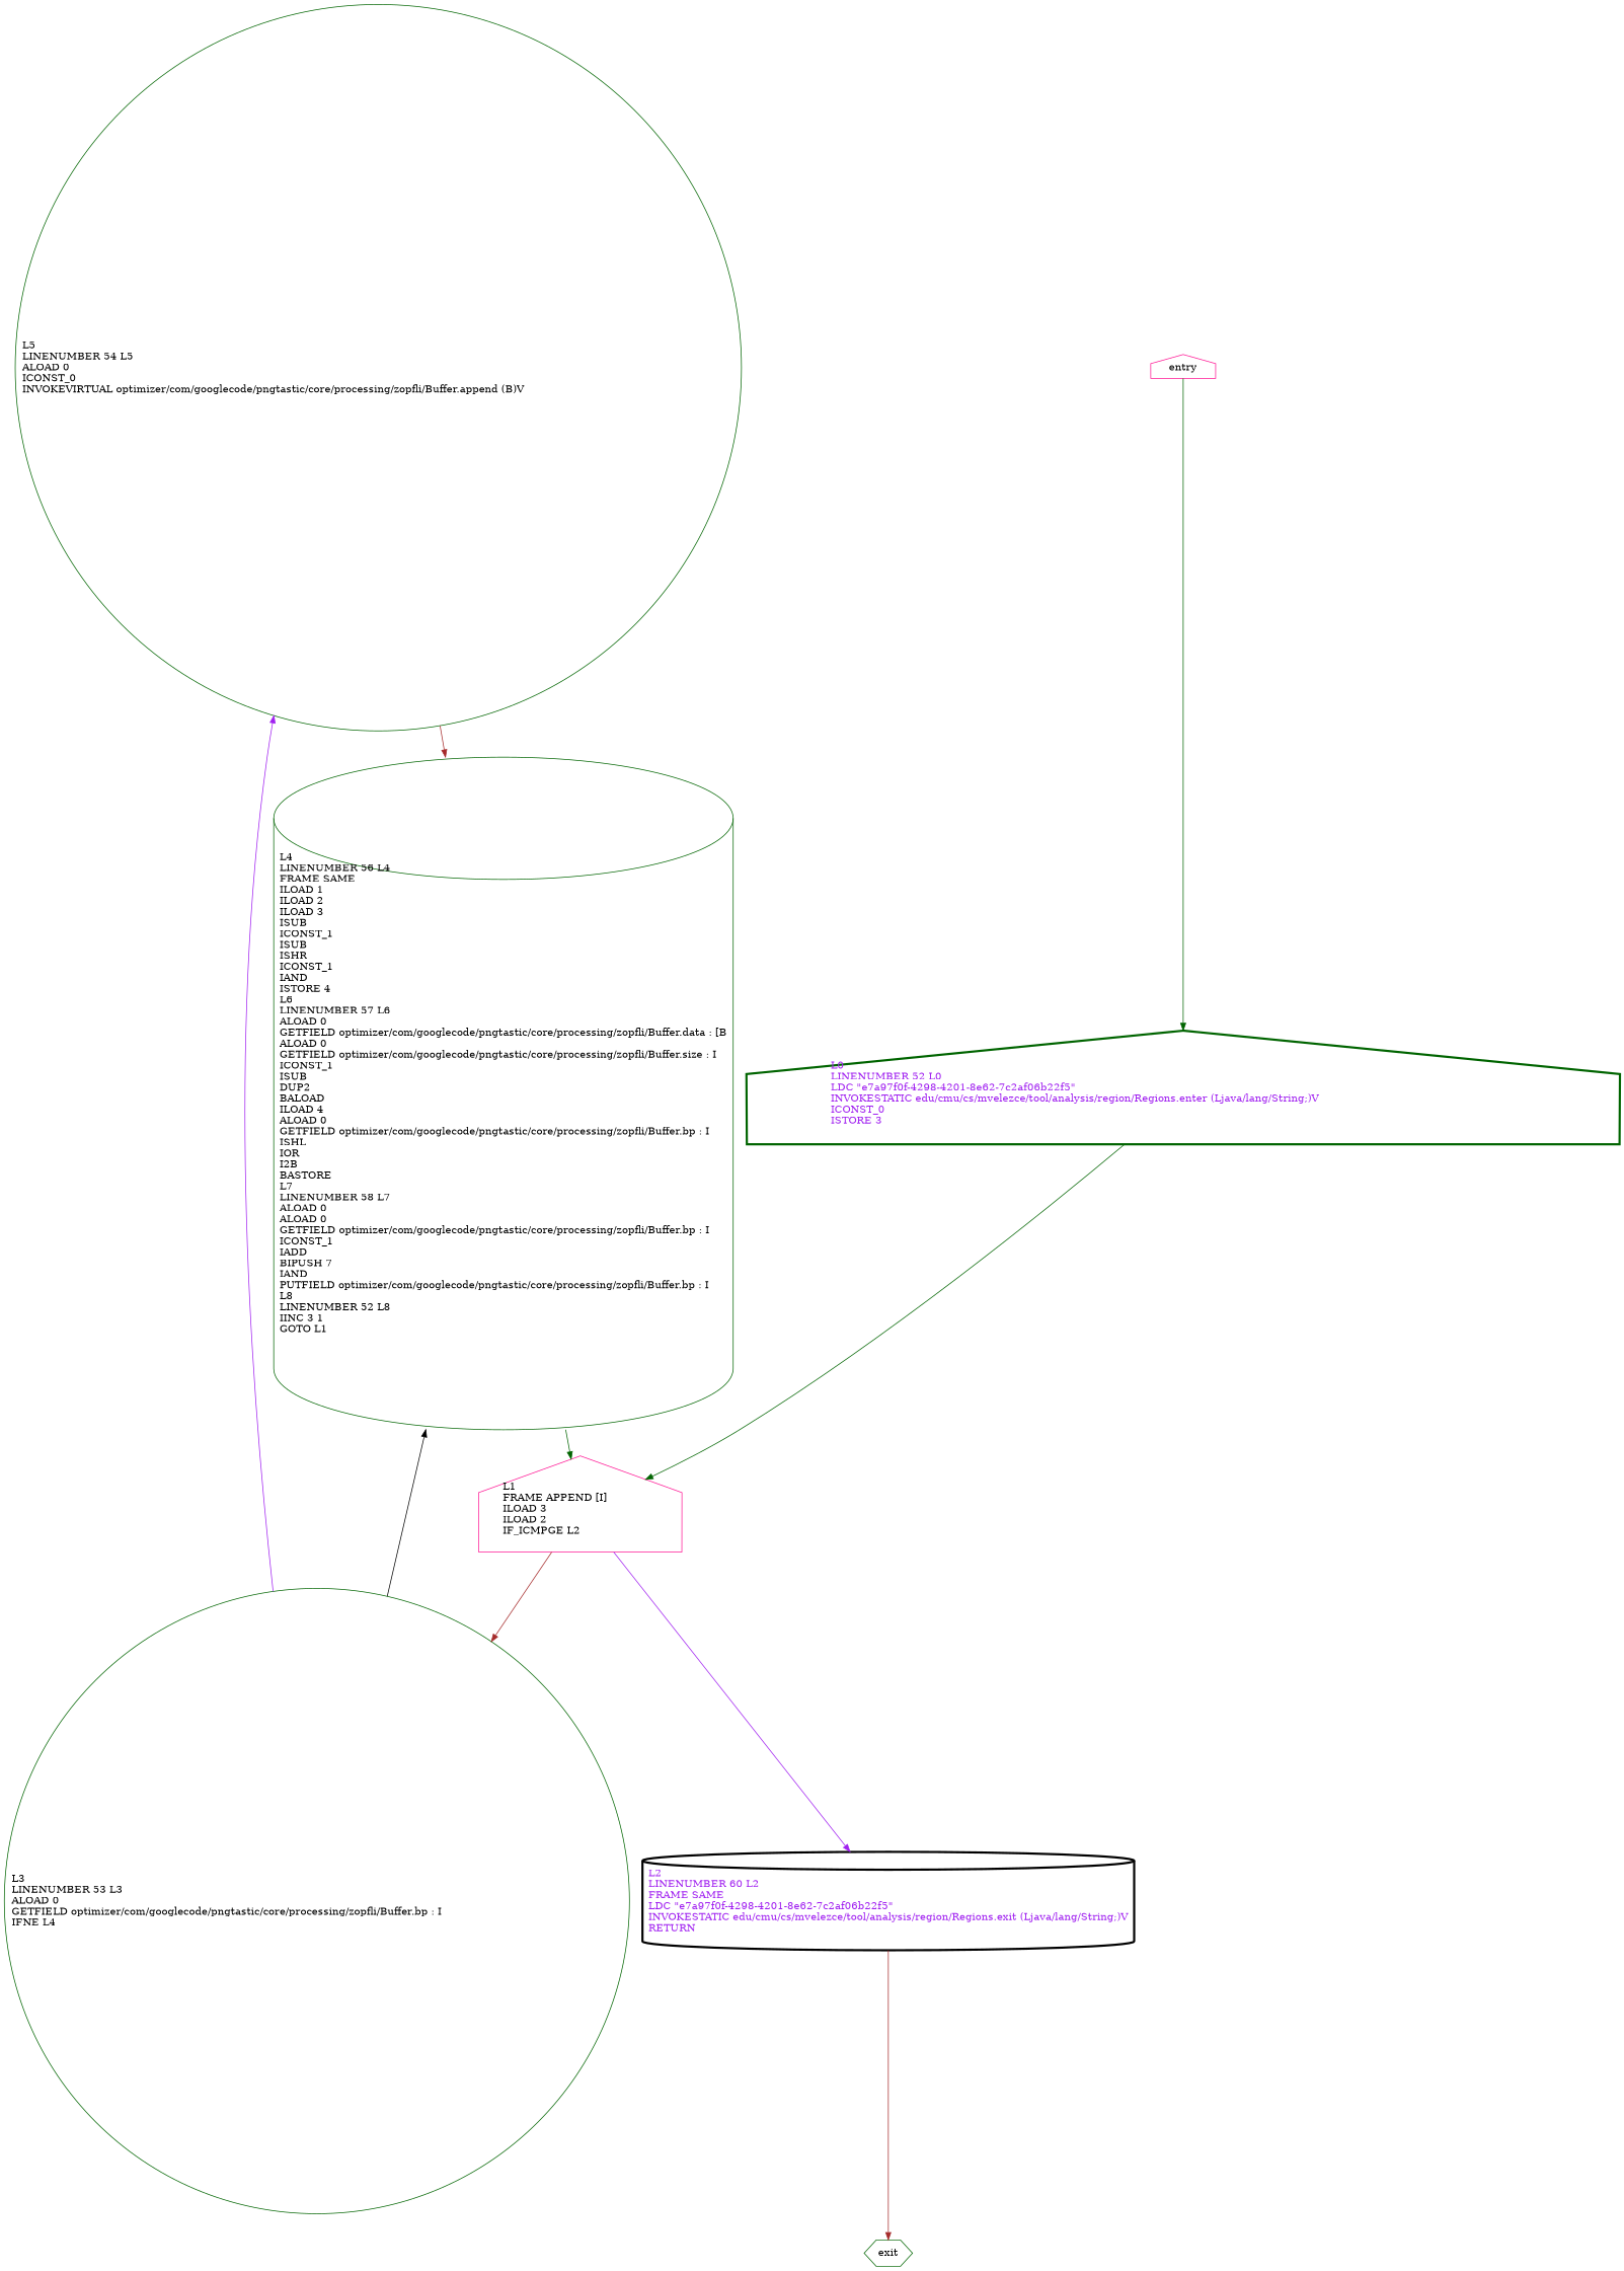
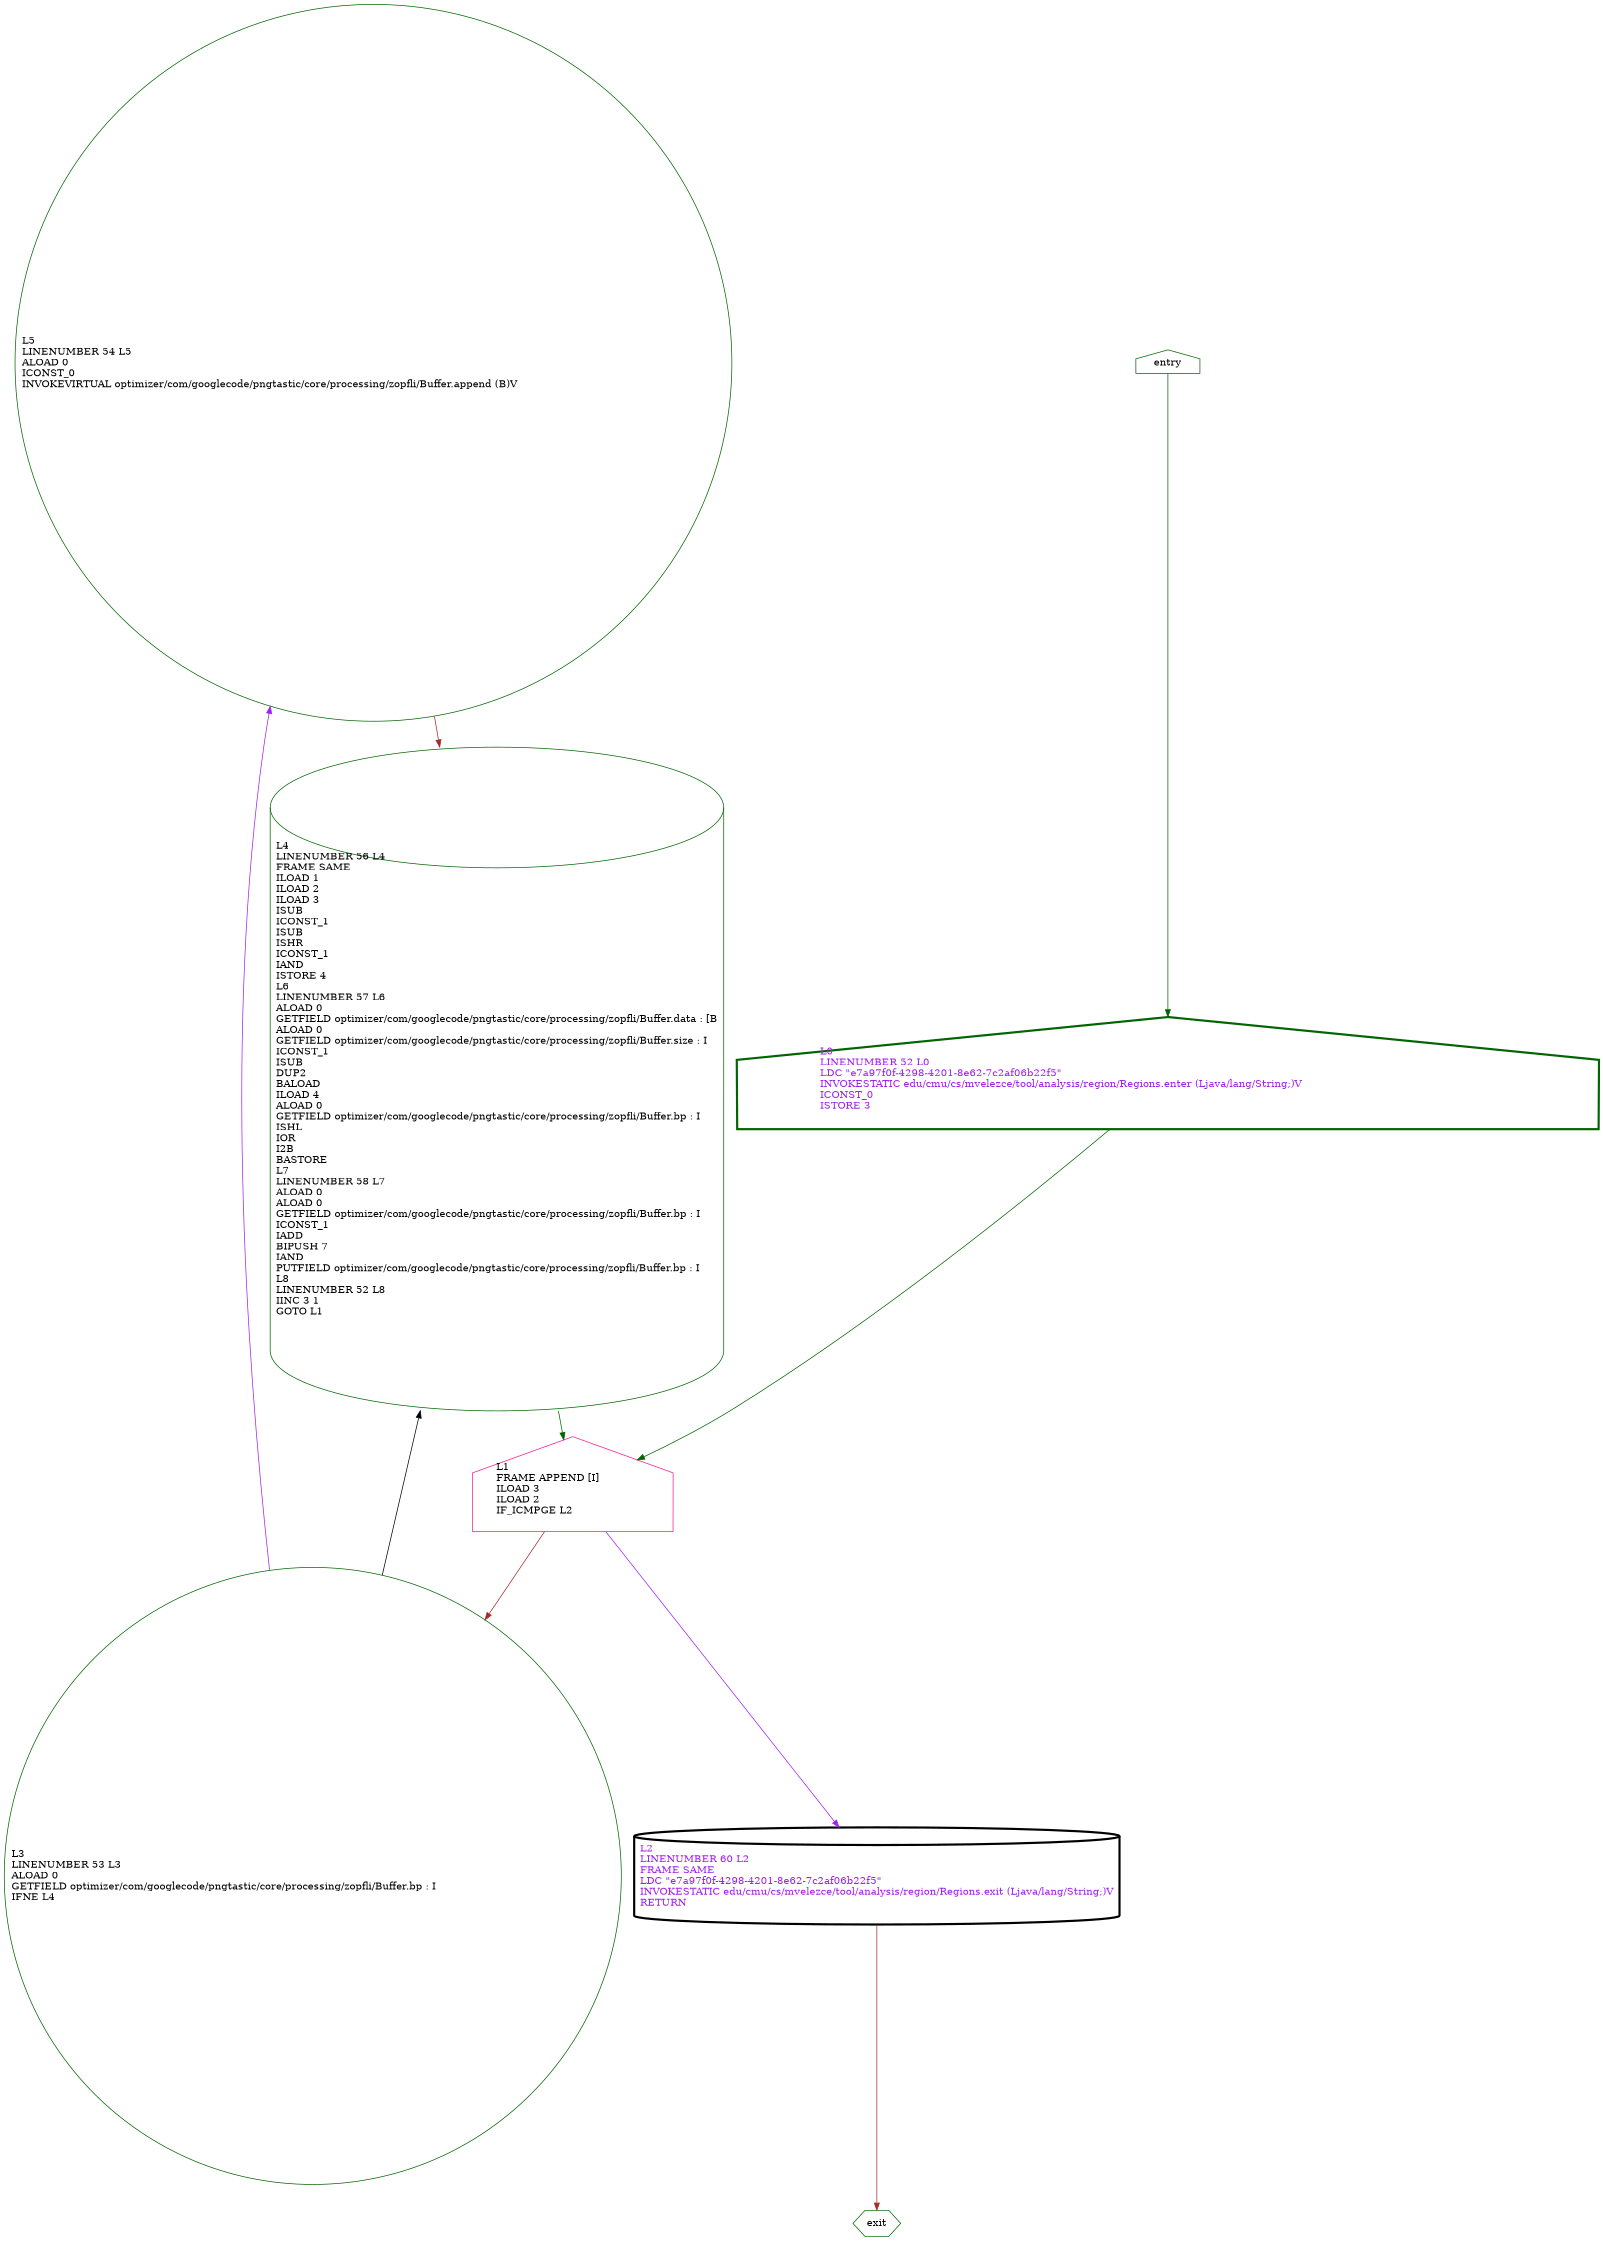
  digraph {
    node [shape=house color=darkgreen]
    edge [color=brown]
    n1 [label="L5\lLINENUMBER 54 L5\lALOAD 0\lICONST_0\lINVOKEVIRTUAL optimizer/com/googlecode/pngtastic/core/processing/zopfli/Buffer.append (B)V\l" shape=circle]
    n2 [label="L4\lLINENUMBER 56 L4\lFRAME SAME\lILOAD 1\lILOAD 2\lILOAD 3\lISUB\lICONST_1\lISUB\lISHR\lICONST_1\lIAND\lISTORE 4\lL6\lLINENUMBER 57 L6\lALOAD 0\lGETFIELD optimizer/com/googlecode/pngtastic/core/processing/zopfli/Buffer.data : [B\lALOAD 0\lGETFIELD optimizer/com/googlecode/pngtastic/core/processing/zopfli/Buffer.size : I\lICONST_1\lISUB\lDUP2\lBALOAD\lILOAD 4\lALOAD 0\lGETFIELD optimizer/com/googlecode/pngtastic/core/processing/zopfli/Buffer.bp : I\lISHL\lIOR\lI2B\lBASTORE\lL7\lLINENUMBER 58 L7\lALOAD 0\lALOAD 0\lGETFIELD optimizer/com/googlecode/pngtastic/core/processing/zopfli/Buffer.bp : I\lICONST_1\lIADD\lBIPUSH 7\lIAND\lPUTFIELD optimizer/com/googlecode/pngtastic/core/processing/zopfli/Buffer.bp : I\lL8\lLINENUMBER 52 L8\lIINC 3 1\lGOTO L1\l" shape=cylinder]
    n3 [fontcolor=purple label="L0\lLINENUMBER 52 L0\lLDC \"e7a97f0f-4298-4201-8e62-7c2af06b22f5\"\lINVOKESTATIC edu/cmu/cs/mvelezce/tool/analysis/region/Regions.enter (Ljava/lang/String;)V\lICONST_0\lISTORE 3\l" penwidth=3]
    n4 [label="L1\lFRAME APPEND [I]\lILOAD 3\lILOAD 2\lIF_ICMPGE L2\l" color=deeppink]
    n5 [label="L3\lLINENUMBER 53 L3\lALOAD 0\lGETFIELD optimizer/com/googlecode/pngtastic/core/processing/zopfli/Buffer.bp : I\lIFNE L4\l" shape=circle]
    n6 [color=black fontcolor=purple label="L2\lLINENUMBER 60 L2\lFRAME SAME\lLDC \"e7a97f0f-4298-4201-8e62-7c2af06b22f5\"\lINVOKESTATIC edu/cmu/cs/mvelezce/tool/analysis/region/Regions.exit (Ljava/lang/String;)V\lRETURN\l" penwidth=3 shape=cylinder]
    exit [shape=hexagon]
-   entry [color=deeppink]
+   entry
    n1 -> n2
    n2 -> n4 [color=darkgreen]
    n3 -> n4 [color=darkgreen]
    n4 -> n5
    n4 -> n6 [color=purple]
    n5 -> n1 [color=purple]
    n5 -> n2 [color=black]
    n6 -> exit
    entry -> n3 [color=darkgreen]
  }
